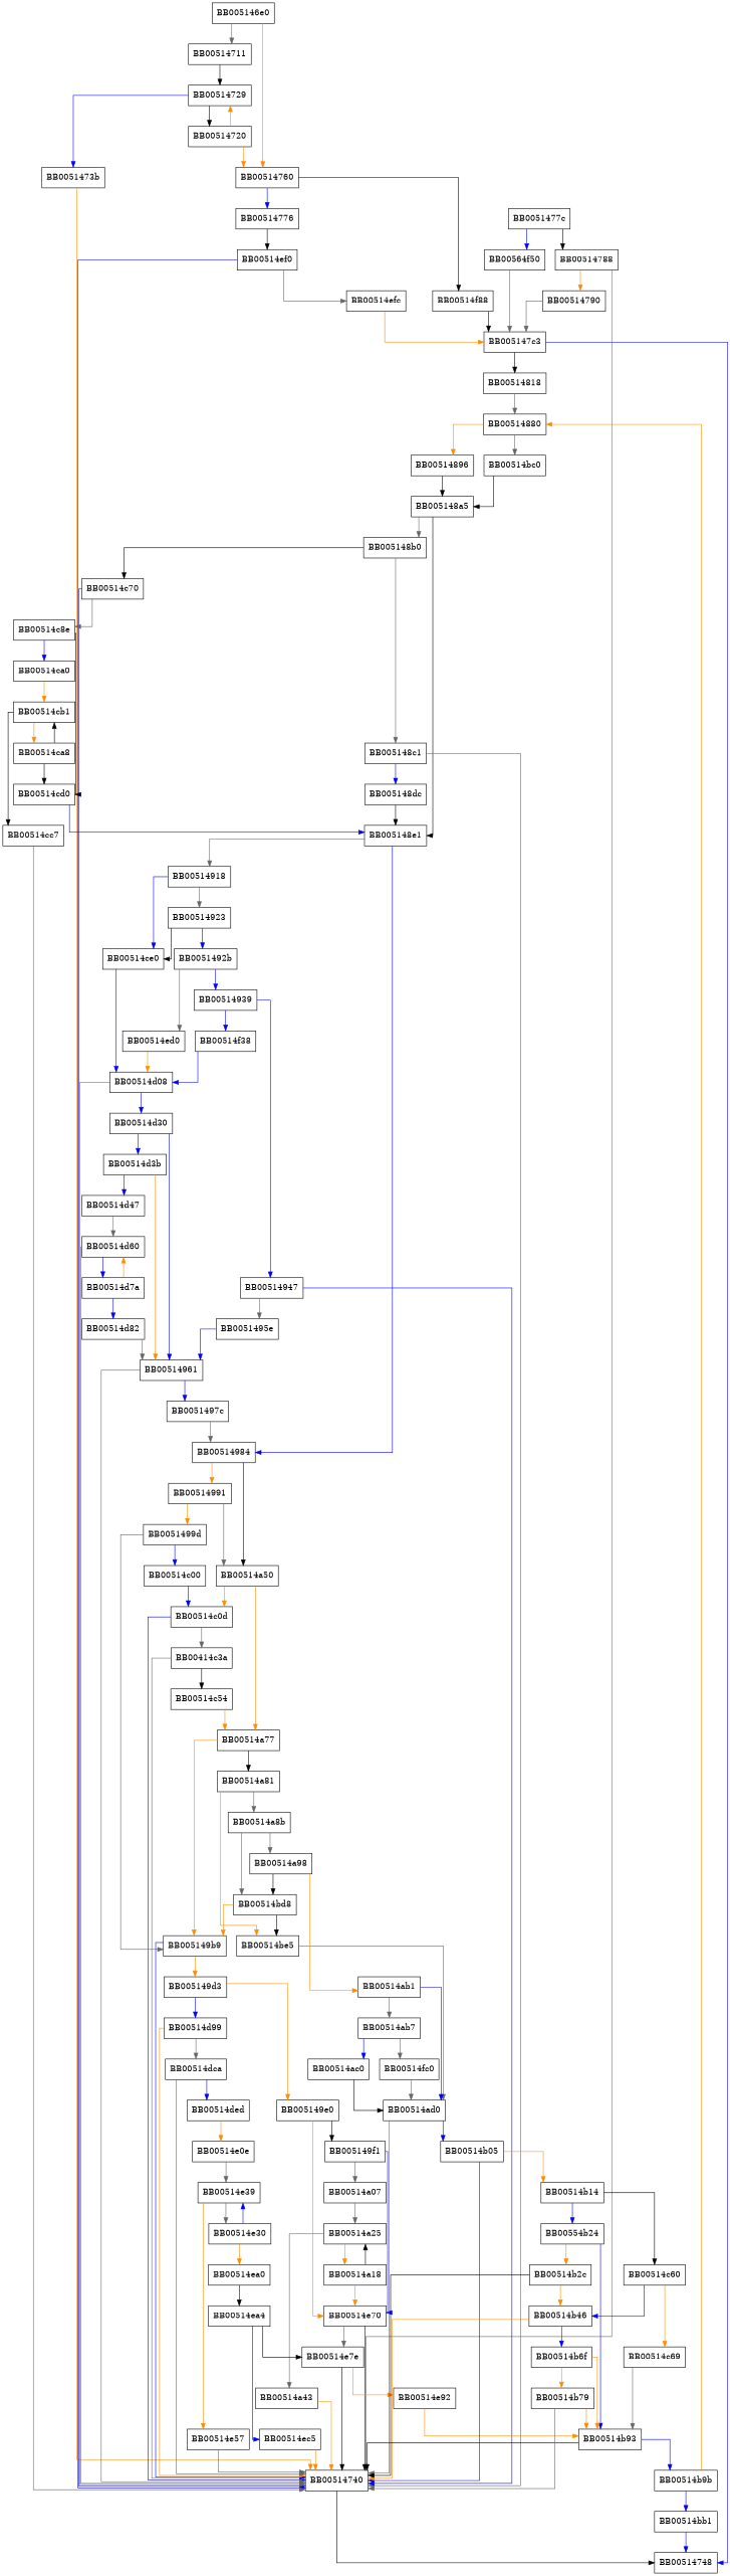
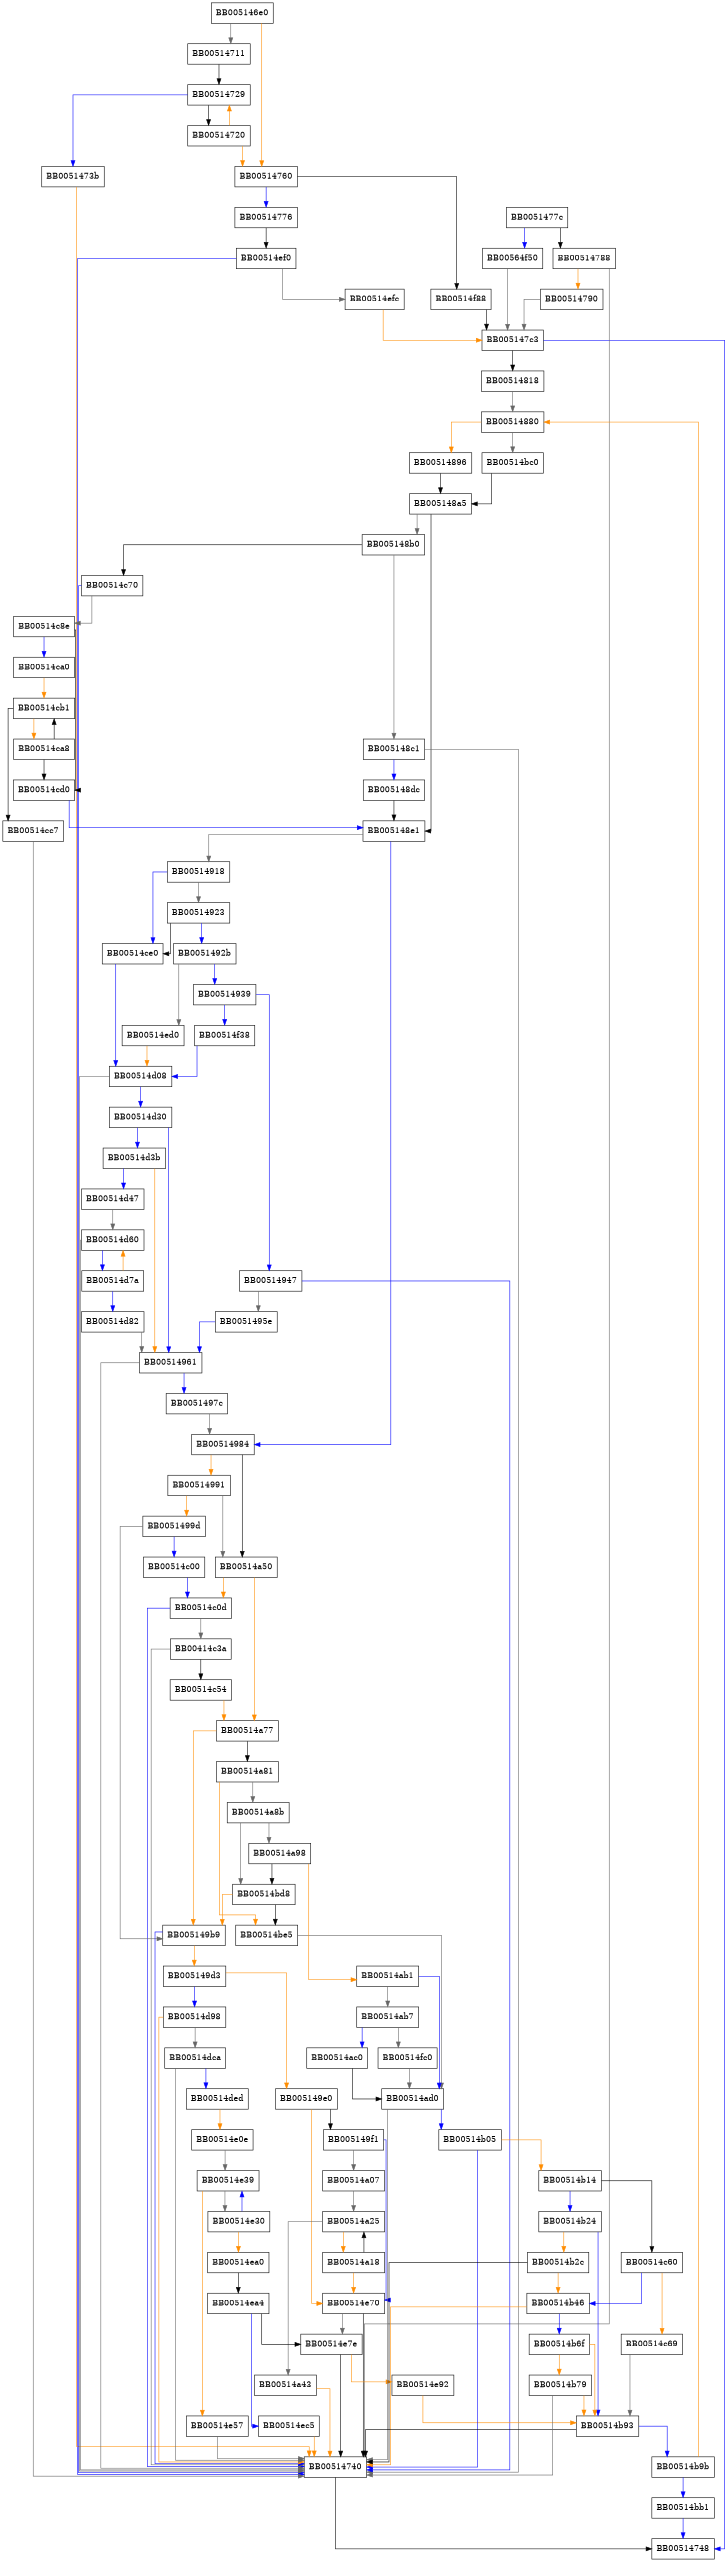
  digraph {
    splines=ortho
    node [shape=box]
    edge [color=blue]
    BB005146e0
    BB00514760
    BB00514711
    BB00514f88
    BB00514776
    BB00514729
    BB005147c3
    BB00514ef0
    BB00514720
    BB0051473b
    BB00514740
    BB00514748
    BB00514818
    BB00514efc
    n15 [label=BB00564f50]
    BB0051477c
    BB00514788
    BB00514790
    BB00514880
    BB00514bc0
    BB00514896
    BB005148a5
    BB005148e1
    BB005148b0
    BB00514984
    BB00514918
    BB00514c70
    BB005148c1
    BB00514a50
    BB00514991
    BB00514ce0
    BB00514923
    BB00514c8e
    BB005148dc
    BB00514cd0
    BB00514ca0
    BB00514c0d
    BB00514a77
    BB0051499d
    BB00514d08
    BB0051492b
    BB00514d30
    BB00514ed0
    BB00514939
    BB00514f38
    BB00514947
    BB0051495e
    BB00514961
    BB0051497c
    n50 [label=BB00414c3a]
    BB005149b9
    BB00514a81
    BB00514c00
    BB005149d3
-   BB00514d98 [label=BB00514d99]
+   BB00514d98
    BB005149e0
    BB00514dca
    BB00514e70
    BB005149f1
    BB00514ded
    BB00514e7e
    BB00514a07
    BB00514e92
    BB00514a25
    BB00514a18
    BB00514a43
    BB00514c54
    BB00514be5
    BB00514a8b
    BB00514ad0
    BB00514bd8
    BB00514a98
    BB00514b05
    BB00514ab1
    BB00514ab7
    BB00514fc0
    BB00514ac0
    BB00514b14
    BB00514c60
-   BB00514b24 [label=BB00554b24]
+   BB00514b24
    BB00514b46
    BB00514c69
    BB00514b93
    BB00514b2c
    BB00514b6f
    BB00514b9b
    BB00514bb1
    BB00514b79
    BB00514cb1
    BB00514ca8
    BB00514cc7
    BB00514d3b
    BB00514d47
    BB00514d60
    BB00514d7a
    BB00514d82
    BB00514e0e
    BB00514ea4
    BB00514ec5
    BB00514e39
    BB00514e30
    BB00514e57
    BB00514ea0
    BB005146e0 -> BB00514760 [color=darkorange]
    BB005146e0 -> BB00514711 [color=gray40]
    BB00514760 -> BB00514f88 [color=black]
    BB00514760 -> BB00514776
    BB00514711 -> BB00514729 [color=black]
    BB00514f88 -> BB005147c3 [color=black]
    BB00514776 -> BB00514ef0 [color=black]
    BB00514729 -> BB00514720 [color=black]
    BB00514729 -> BB0051473b
    BB005147c3 -> BB00514748
    BB005147c3 -> BB00514818 [color=black]
    BB00514ef0 -> BB00514740
    BB00514ef0 -> BB00514efc [color=gray40]
    BB00514720 -> BB00514760 [color=darkorange]
    BB00514720 -> BB00514729 [color=darkorange]
    BB0051473b -> BB00514740 [color=darkorange]
    BB00514740 -> BB00514748 [color=black]
    BB00514818 -> BB00514880 [color=gray40]
    BB00514efc -> BB005147c3 [color=darkorange]
    n15 -> BB005147c3 [color=gray40]
    BB0051477c -> n15
    BB0051477c -> BB00514788 [color=black]
    BB00514788 -> BB00514740 [color=gray40]
    BB00514788 -> BB00514790 [color=darkorange]
    BB00514790 -> BB005147c3 [color=gray40]
    BB00514880 -> BB00514bc0 [color=gray40]
    BB00514880 -> BB00514896 [color=darkorange]
    BB00514bc0 -> BB005148a5 [color=black]
    BB00514896 -> BB005148a5 [color=black]
    BB005148a5 -> BB005148e1 [color=black]
    BB005148a5 -> BB005148b0 [color=gray40]
    BB005148e1 -> BB00514984
    BB005148e1 -> BB00514918 [color=gray40]
    BB005148b0 -> BB00514c70 [color=black]
    BB005148b0 -> BB005148c1 [color=gray40]
    BB00514984 -> BB00514a50 [color=black]
    BB00514984 -> BB00514991 [color=darkorange]
    BB00514918 -> BB00514ce0
    BB00514918 -> BB00514923 [color=gray40]
    BB00514c70 -> BB00514740
    BB00514c70 -> BB00514c8e [color=gray40]
    BB005148c1 -> BB00514740 [color=gray40]
    BB005148c1 -> BB005148dc
    BB00514a50 -> BB00514c0d [color=darkorange]
    BB00514a50 -> BB00514a77 [color=darkorange]
    BB00514991 -> BB00514a50 [color=gray40]
    BB00514991 -> BB0051499d [color=darkorange]
    BB00514ce0 -> BB00514d08
    BB00514923 -> BB00514ce0 [color=black]
    BB00514923 -> BB0051492b
    BB00514c8e -> BB00514cd0 [color=black]
    BB00514c8e -> BB00514ca0
    BB005148dc -> BB005148e1 [color=black]
    BB00514cd0 -> BB005148e1
    BB00514ca0 -> BB00514cb1 [color=darkorange]
    BB00514c0d -> BB00514740
    BB00514c0d -> n50 [color=gray40]
    BB00514a77 -> BB005149b9 [color=darkorange]
    BB00514a77 -> BB00514a81 [color=black]
    BB0051499d -> BB005149b9 [color=gray40]
    BB0051499d -> BB00514c00
    BB00514d08 -> BB00514740 [color=gray40]
    BB00514d08 -> BB00514d30
    BB0051492b -> BB00514ed0 [color=gray40]
    BB0051492b -> BB00514939
    BB00514d30 -> BB00514961
    BB00514d30 -> BB00514d3b
    BB00514ed0 -> BB00514d08 [color=darkorange]
    BB00514939 -> BB00514f38
    BB00514939 -> BB00514947
    BB00514f38 -> BB00514d08
    BB00514947 -> BB00514740
    BB00514947 -> BB0051495e [color=gray40]
    BB0051495e -> BB00514961
    BB00514961 -> BB00514740 [color=gray40]
    BB00514961 -> BB0051497c
    BB0051497c -> BB00514984 [color=gray40]
    n50 -> BB00514740 [color=gray40]
    n50 -> BB00514c54 [color=black]
    BB005149b9 -> BB00514740
    BB005149b9 -> BB005149d3 [color=darkorange]
    BB00514a81 -> BB00514be5 [color=darkorange]
    BB00514a81 -> BB00514a8b [color=gray40]
    BB00514c00 -> BB00514c0d
    BB005149d3 -> BB00514d98
    BB005149d3 -> BB005149e0 [color=darkorange]
    BB00514d98 -> BB00514740 [color=darkorange]
    BB00514d98 -> BB00514dca [color=gray40]
    BB005149e0 -> BB00514e70 [color=darkorange]
    BB005149e0 -> BB005149f1 [color=black]
    BB00514dca -> BB00514740 [color=gray40]
    BB00514dca -> BB00514ded
    BB00514e70 -> BB00514740 [color=black]
    BB00514e70 -> BB00514e7e [color=gray40]
    BB005149f1 -> BB00514e70
    BB005149f1 -> BB00514a07 [color=gray40]
    BB00514ded -> BB00514e0e [color=darkorange]
    BB00514e7e -> BB00514740 [color=black]
    BB00514e7e -> BB00514e92 [color=darkorange]
    BB00514a07 -> BB00514a25 [color=gray40]
    BB00514e92 -> BB00514b93 [color=darkorange]
    BB00514a25 -> BB00514a18 [color=darkorange]
    BB00514a25 -> BB00514a43 [color=gray40]
    BB00514a18 -> BB00514e70 [color=darkorange]
    BB00514a18 -> BB00514a25 [color=black]
    BB00514a43 -> BB00514740 [color=darkorange]
    BB00514c54 -> BB00514a77 [color=darkorange]
    BB00514be5 -> BB00514ad0 [color=gray40]
    BB00514a8b -> BB00514bd8 [color=gray40]
    BB00514a8b -> BB00514a98 [color=gray40]
    BB00514ad0 -> BB00514740 [color=gray40]
    BB00514ad0 -> BB00514b05
    BB00514bd8 -> BB005149b9 [color=darkorange]
    BB00514bd8 -> BB00514be5 [color=black]
    BB00514a98 -> BB00514bd8 [color=black]
    BB00514a98 -> BB00514ab1 [color=darkorange]
    BB00514b05 -> BB00514740
    BB00514b05 -> BB00514b14 [color=darkorange]
    BB00514ab1 -> BB00514ad0
    BB00514ab1 -> BB00514ab7 [color=gray40]
    BB00514ab7 -> BB00514fc0 [color=gray40]
    BB00514ab7 -> BB00514ac0
    BB00514fc0 -> BB00514ad0 [color=gray40]
    BB00514ac0 -> BB00514ad0 [color=black]
    BB00514b14 -> BB00514c60 [color=black]
    BB00514b14 -> BB00514b24
    BB00514c60 -> BB00514b46
    BB00514c60 -> BB00514c69 [color=darkorange]
    BB00514b24 -> BB00514b93
    BB00514b24 -> BB00514b2c [color=darkorange]
    BB00514b46 -> BB00514740 [color=darkorange]
    BB00514b46 -> BB00514b6f
    BB00514c69 -> BB00514b93 [color=gray40]
    BB00514b93 -> BB00514740 [color=black]
    BB00514b93 -> BB00514b9b
    BB00514b2c -> BB00514740 [color=black]
    BB00514b2c -> BB00514b46 [color=darkorange]
    BB00514b6f -> BB00514b93 [color=darkorange]
    BB00514b6f -> BB00514b79 [color=darkorange]
    BB00514b9b -> BB00514880 [color=darkorange]
    BB00514b9b -> BB00514bb1
    BB00514bb1 -> BB00514748
    BB00514b79 -> BB00514740 [color=gray40]
    BB00514b79 -> BB00514b93 [color=darkorange]
    BB00514cb1 -> BB00514ca8 [color=darkorange]
    BB00514cb1 -> BB00514cc7 [color=black]
    BB00514ca8 -> BB00514cd0 [color=black]
    BB00514ca8 -> BB00514cb1 [color=black]
    BB00514cc7 -> BB00514740 [color=gray40]
    BB00514d3b -> BB00514961 [color=darkorange]
    BB00514d3b -> BB00514d47
    BB00514d47 -> BB00514d60 [color=gray40]
    BB00514d60 -> BB00514740 [color=gray40]
    BB00514d60 -> BB00514d7a
    BB00514d7a -> BB00514d60 [color=darkorange]
    BB00514d7a -> BB00514d82
    BB00514d82 -> BB00514961 [color=gray40]
    BB00514e0e -> BB00514e39 [color=gray40]
    BB00514ea4 -> BB00514e7e [color=black]
    BB00514ea4 -> BB00514ec5
    BB00514ec5 -> BB00514740 [color=darkorange]
    BB00514e39 -> BB00514e30 [color=gray40]
    BB00514e39 -> BB00514e57 [color=darkorange]
    BB00514e30 -> BB00514e39
    BB00514e30 -> BB00514ea0 [color=darkorange]
    BB00514e57 -> BB00514740 [color=gray40]
    BB00514ea0 -> BB00514ea4 [color=black]
  }
